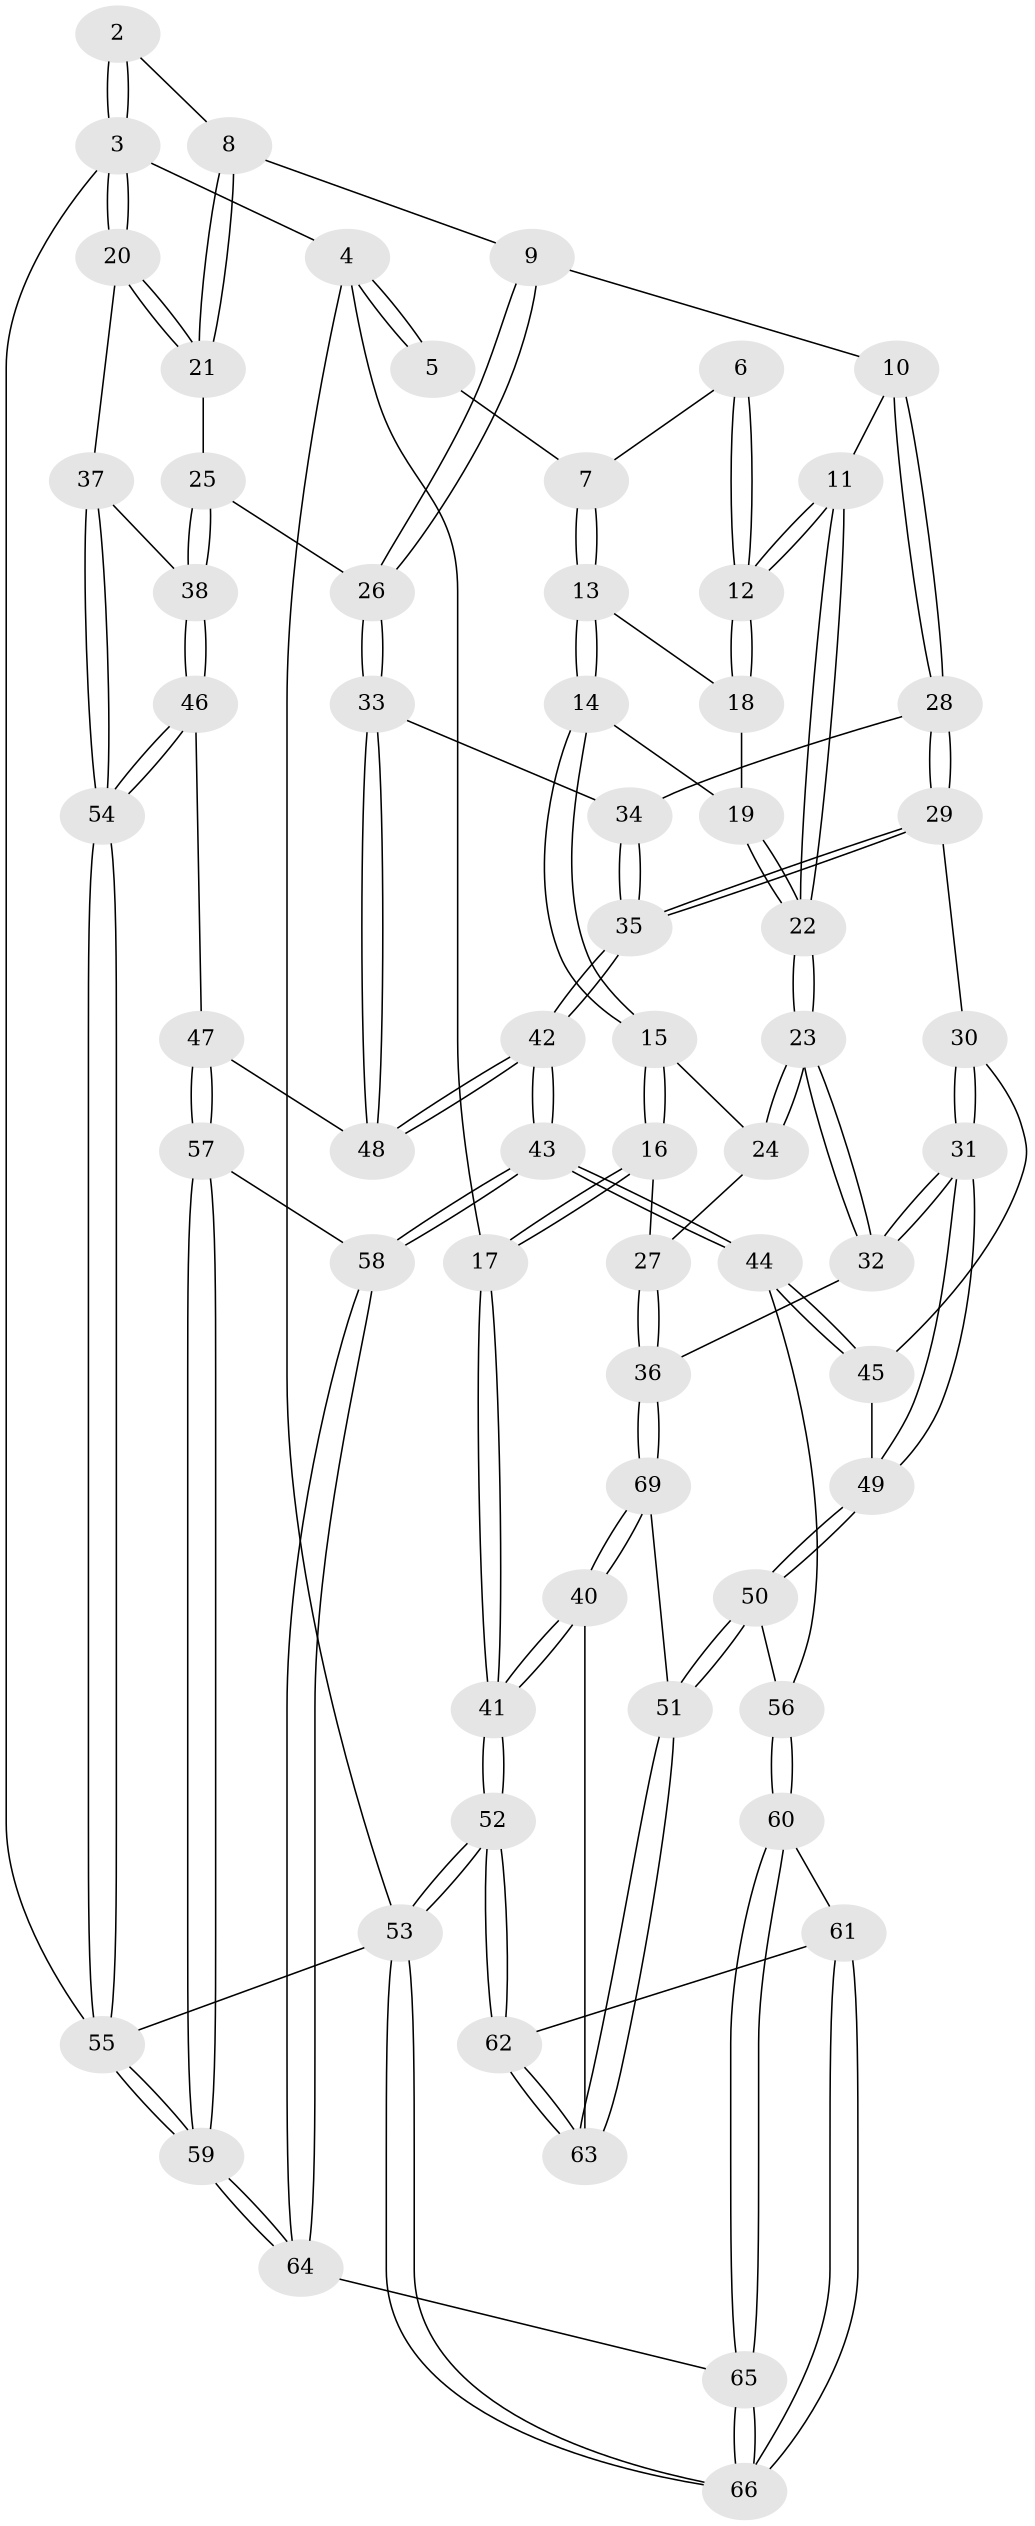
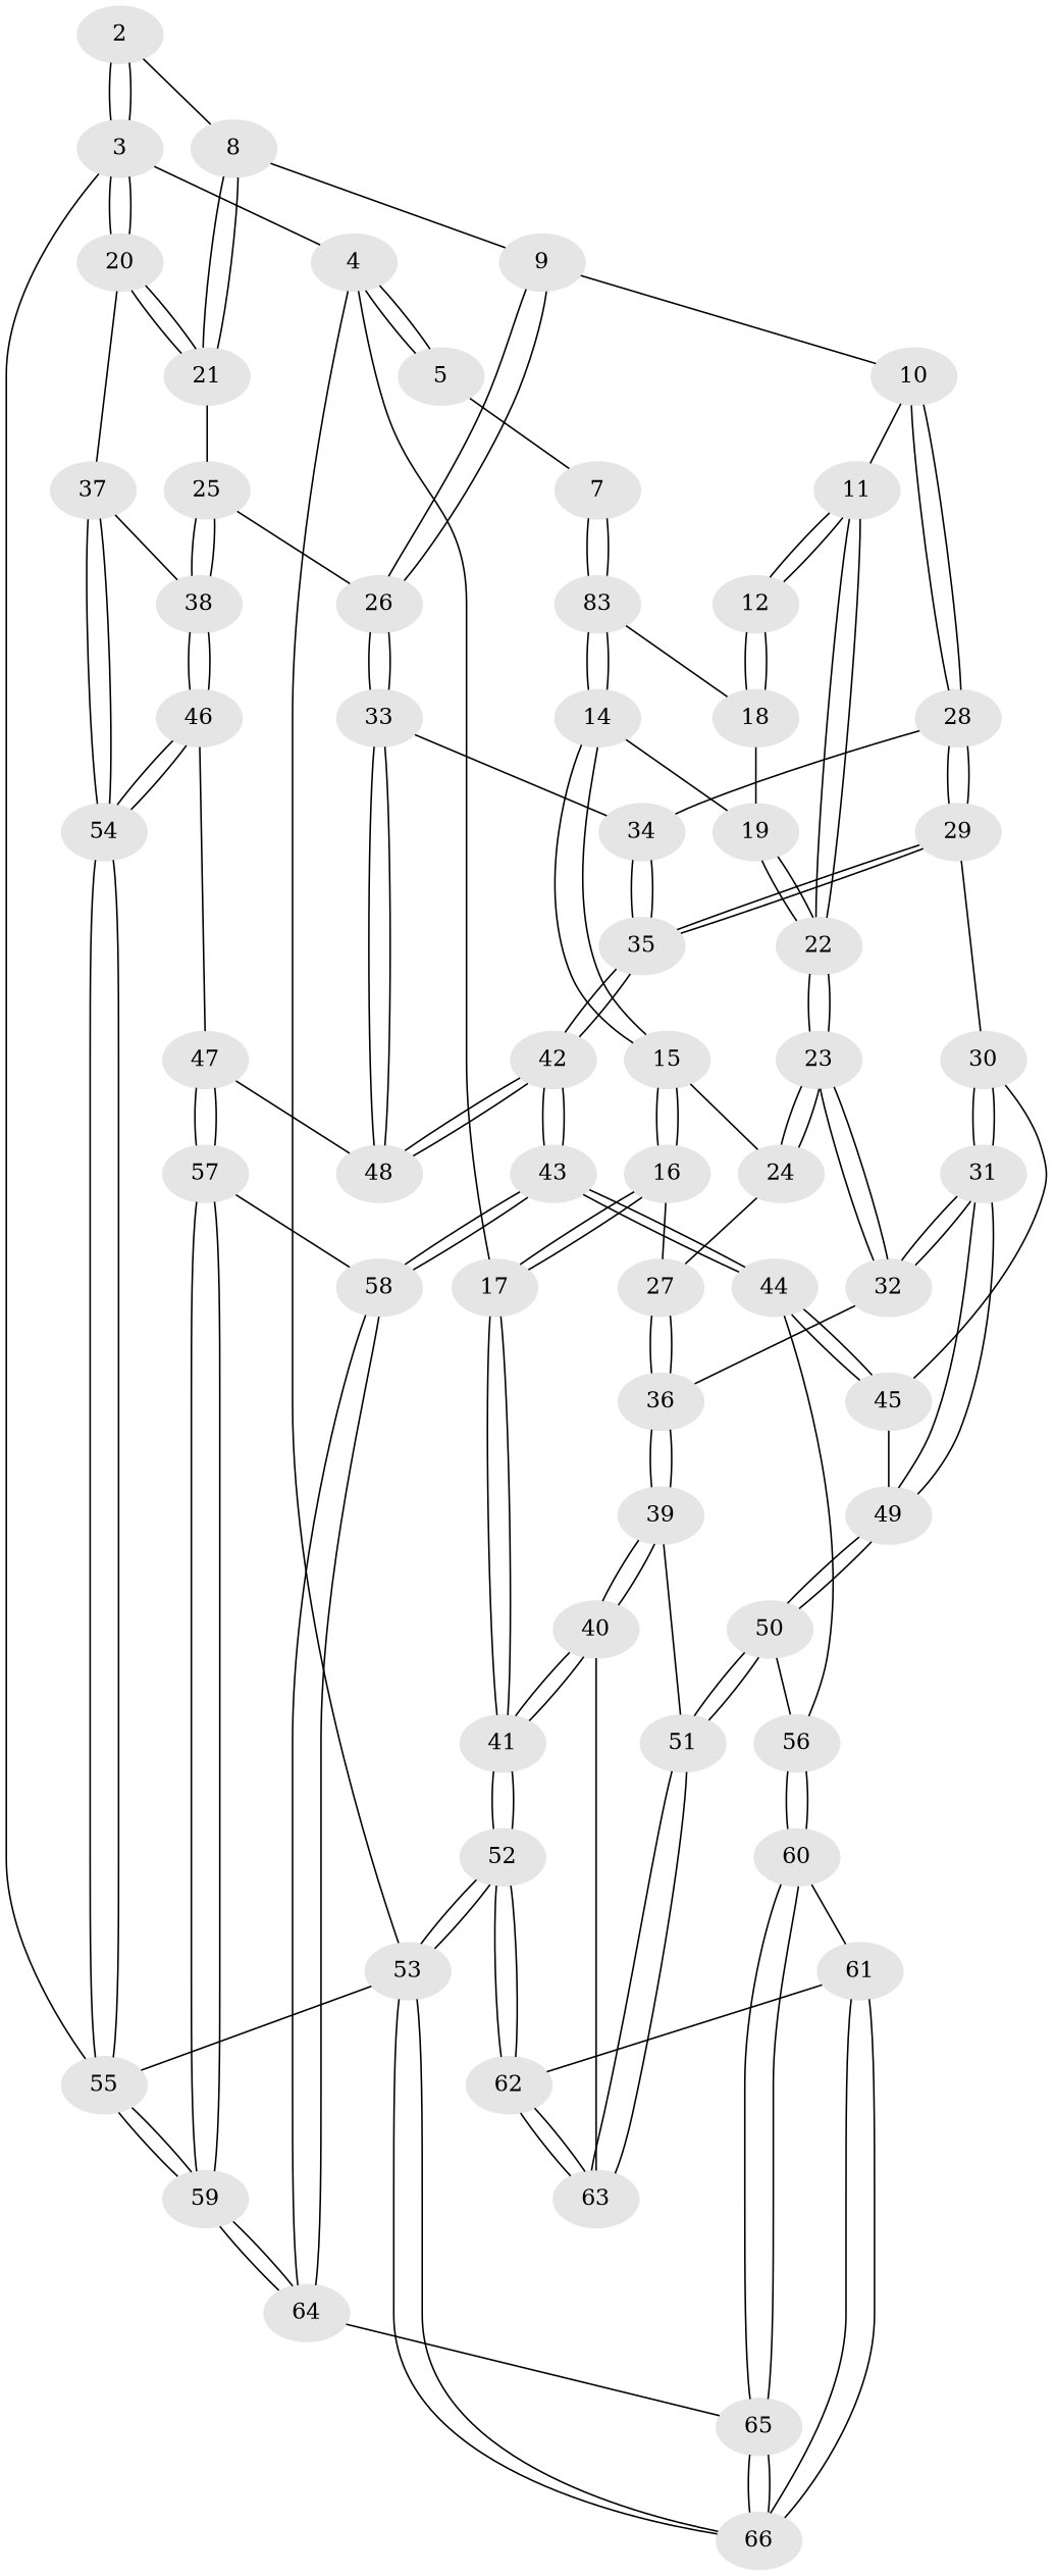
  graph {
    node [color=gray90 style=filled]
    2
    3
    8
-   6
    7
    12
    4
    20
    55
    9
    21
    5
    17
    53
    37
    59
    41
    66
-   13
+   13 [label=83]
    18
    14
    10
    26
    25
    11
    28
    33
    22
    29
    34
    23
    19
    15
    16
    24
    27
    36
    52
    38
    54
    32
    46
    48
-   39 [label=69]
+   39
    30
    35
    31
    45
    42
    49
    50
    43
    40
    51
    47
    63
    62
    44
    58
    56
    64
    60
    57
    61
    65
    2 -- 3
    2 -- 3
    2 -- 8
    3 -- 4
    3 -- 20
    3 -- 20
    3 -- 55
    8 -- 9
    8 -- 21
    8 -- 21
-   6 -- 7
-   6 -- 12
-   6 -- 12
    7 -- 13
    7 -- 13
    12 -- 18
    12 -- 18
    4 -- 5
    4 -- 5
    4 -- 17
    4 -- 53
    20 -- 21
    20 -- 21
    20 -- 37
    55 -- 59
    55 -- 59
    9 -- 10
    9 -- 26
    9 -- 26
    21 -- 25
    5 -- 7
    17 -- 41
    17 -- 41
    53 -- 55
    53 -- 66
    53 -- 66
    37 -- 38
    37 -- 54
    37 -- 54
    59 -- 64
    59 -- 64
    41 -- 52
    41 -- 52
    13 -- 18
    13 -- 14
    13 -- 14
    18 -- 19
    14 -- 19
    14 -- 15
    14 -- 15
    10 -- 11
    10 -- 28
    10 -- 28
    26 -- 33
    26 -- 33
    25 -- 26
    25 -- 38
    25 -- 38
    11 -- 12
    11 -- 12
    11 -- 22
    11 -- 22
    28 -- 29
    28 -- 29
    28 -- 34
    33 -- 34
    33 -- 48
    33 -- 48
    22 -- 23
    22 -- 23
    29 -- 30
    29 -- 35
    29 -- 35
    34 -- 35
    34 -- 35
    23 -- 24
    23 -- 24
    23 -- 32
    23 -- 32
    19 -- 22
    19 -- 22
    15 -- 16
    15 -- 16
    15 -- 24
    16 -- 17
    16 -- 17
    16 -- 27
    24 -- 27
    27 -- 36
    27 -- 36
    36 -- 39
    36 -- 39
    52 -- 53
    52 -- 53
    52 -- 62
    52 -- 62
    38 -- 46
    38 -- 46
    54 -- 55
    54 -- 55
    32 -- 36
    46 -- 54
    46 -- 54
    46 -- 47
    39 -- 40
    39 -- 40
    39 -- 51
    30 -- 31
    30 -- 31
    30 -- 45
    35 -- 42
    35 -- 42
    31 -- 32
    31 -- 32
    31 -- 49
    31 -- 49
    45 -- 49
    42 -- 48
    42 -- 48
    42 -- 43
    42 -- 43
    49 -- 50
    49 -- 50
    50 -- 51
    50 -- 51
    50 -- 56
    43 -- 44
    43 -- 44
    43 -- 58
    43 -- 58
    40 -- 41
    40 -- 41
    40 -- 63
    51 -- 63
    51 -- 63
    47 -- 48
    47 -- 57
    47 -- 57
    62 -- 63
    62 -- 63
    44 -- 45
    44 -- 45
    44 -- 56
    58 -- 64
    58 -- 64
    56 -- 60
    56 -- 60
    64 -- 65
    60 -- 61
    60 -- 65
    60 -- 65
    57 -- 59
    57 -- 59
    57 -- 58
    61 -- 66
    61 -- 66
    61 -- 62
    65 -- 66
    65 -- 66
  }
